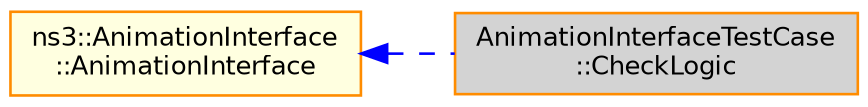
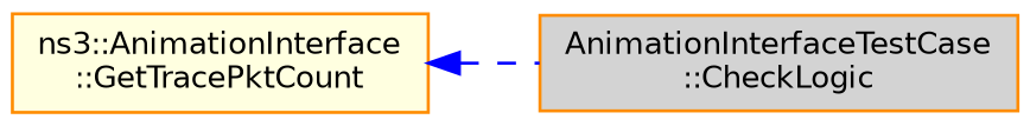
  digraph {
    rankdir=LR
    node [color=darkorange fontname=Helvetica fontsize=10 shape=record style=filled]
-   n1 [fillcolor=lightyellow fontcolor=black height=0.2 label="ns3::AnimationInterface\l::AnimationInterface" width=0.4]
+   n1 [fillcolor=lightyellow fontcolor=black height=0.2 label="ns3::AnimationInterface\l::GetTracePktCount" width=0.4]
    n2 [fillcolor=lightgrey height=0.2 label="AnimationInterfaceTestCase\l::CheckLogic" width=0.4]
    n1 -> n2 [color=blue dir=back fontname=Helvetica fontsize=10 labelfontname=Helvetica labelfontsize=10 style=dashed]
  }
